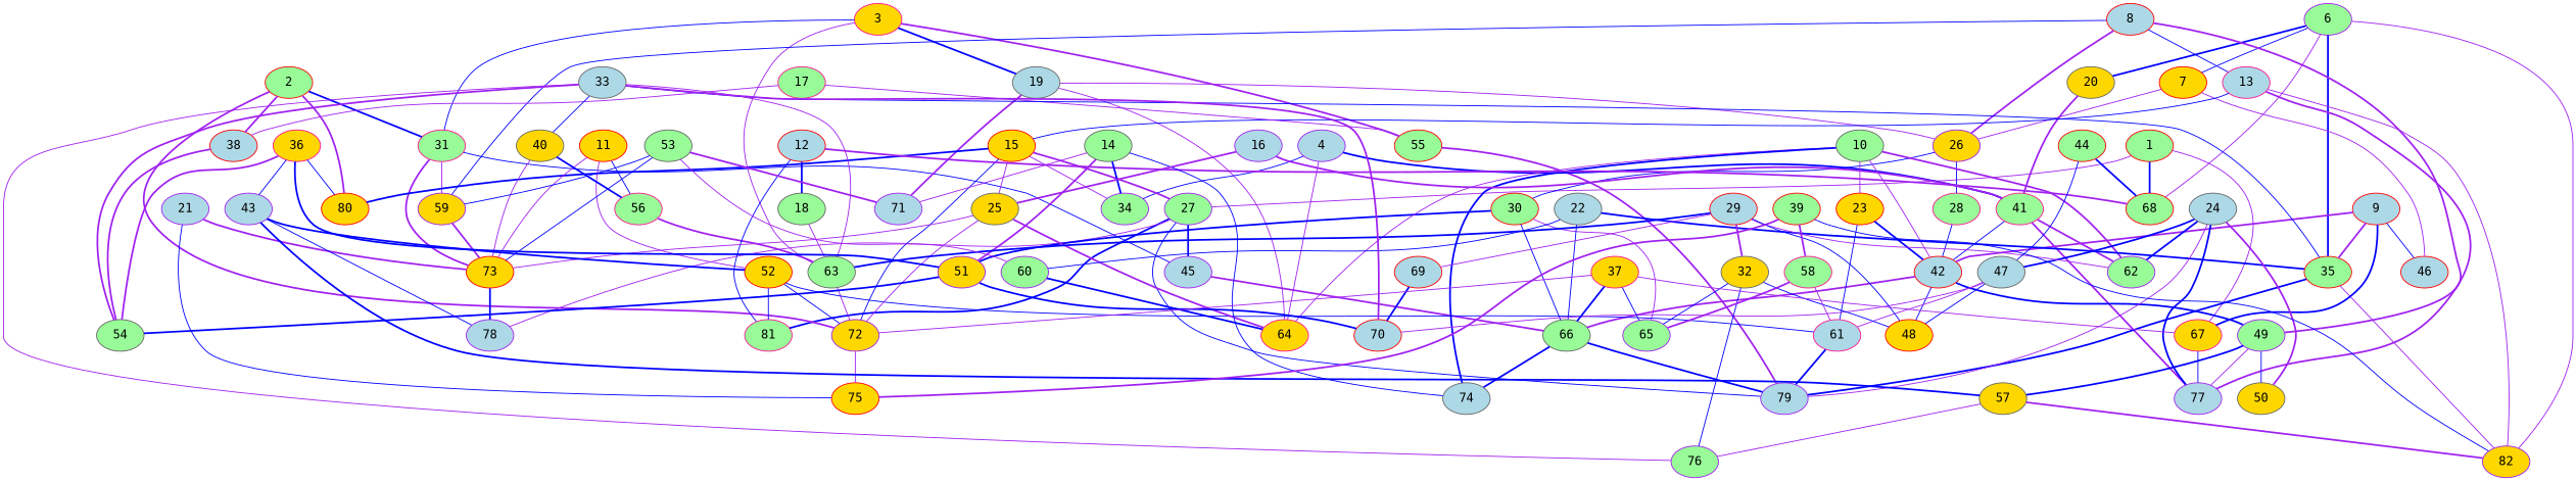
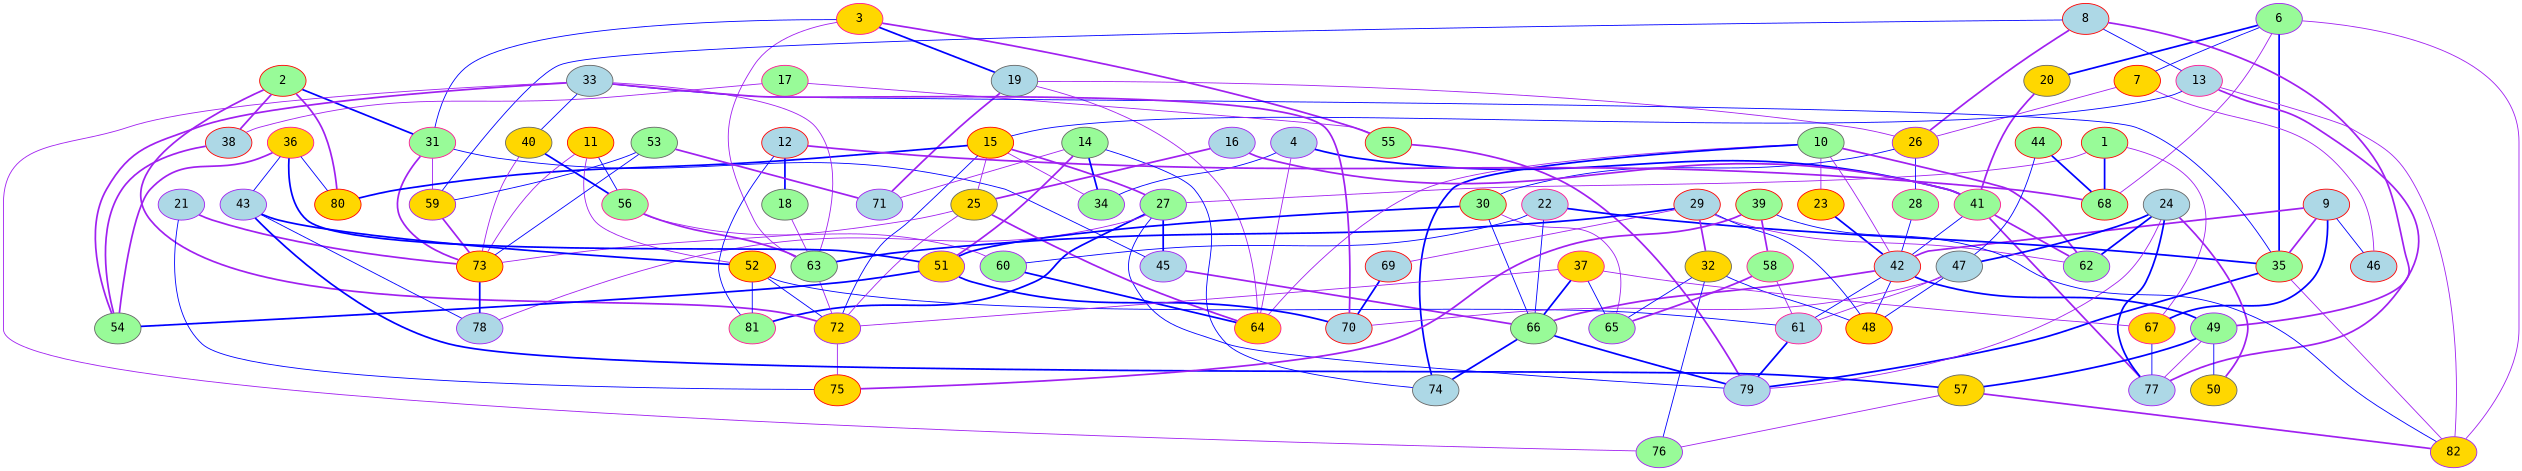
  graph {
    fontname="DejaVu Sans Mono"
    node [color=red fillcolor=palegreen fontname="DejaVu Sans Mono" style=filled]
    edge [color=purple fontname="DejaVu Sans Mono" style=solid]
    27 [color=purple]
    1
    67 [color=deeppink fillcolor=gold]
    68
    81 [color=deeppink]
    79 [color=purple fillcolor=lightblue]
    45 [color=purple fillcolor=lightblue]
    78 [color=purple fillcolor=lightblue]
    77 [color=purple fillcolor=lightblue]
    31 [color=deeppink]
    2
    38 [fillcolor=lightblue]
    72 [color=purple fillcolor=gold]
    80 [fillcolor=gold]
    59 [color=purple fillcolor=gold]
    73 [fillcolor=gold]
    54 [color=gray40]
    75 [fillcolor=gold]
    3 [color=deeppink fillcolor=gold]
    19 [color=gray40 fillcolor=lightblue]
    55
    63 [color=gray40]
    64 [color=deeppink fillcolor=gold]
    26 [color=purple fillcolor=gold]
    71 [color=purple fillcolor=lightblue]
    4 [color=purple fillcolor=lightblue]
    34 [color=purple]
    41 [color=deeppink]
    42 [fillcolor=lightblue]
    62 [color=purple]
    61 [color=deeppink fillcolor=lightblue]
    82 [color=purple fillcolor=gold]
    6 [color=purple]
    7 [fillcolor=gold]
    20 [color=gray40 fillcolor=gold]
    35
    46 [fillcolor=lightblue]
    28 [color=deeppink]
    30
    8 [fillcolor=lightblue]
    13 [color=deeppink fillcolor=lightblue]
    49 [color=purple]
    15 [fillcolor=gold]
    50 [color=gray40 fillcolor=gold]
    57 [color=gray40 fillcolor=gold]
    9 [fillcolor=lightblue]
    66 [color=gray40]
    48 [fillcolor=gold]
    10 [color=gray40]
    23 [fillcolor=gold]
    74 [color=gray40 fillcolor=lightblue]
    11 [fillcolor=gold]
    52 [fillcolor=gold]
    56 [color=deeppink]
    60 [color=purple]
    12 [fillcolor=lightblue]
    18 [color=gray40]
    25 [color=gray40 fillcolor=gold]
    14 [color=gray40]
    51 [color=purple fillcolor=gold]
    70 [fillcolor=lightblue]
    16 [color=purple fillcolor=lightblue]
    17 [color=deeppink]
    21 [color=purple fillcolor=lightblue]
-   22 [color=gray40 fillcolor=lightblue]
+   22 [color=deeppink fillcolor=lightblue]
    24 [color=gray40 fillcolor=lightblue]
    47 [color=gray40 fillcolor=lightblue]
    65 [color=purple]
    29 [fillcolor=lightblue]
    32 [color=gray40 fillcolor=gold]
    69 [fillcolor=lightblue]
    76 [color=purple]
    33 [color=gray40 fillcolor=lightblue]
    40 [color=gray40 fillcolor=gold]
    36 [color=deeppink fillcolor=gold]
    43 [color=purple fillcolor=lightblue]
    37 [color=deeppink fillcolor=gold]
    39
    58 [color=deeppink]
    44
    53 [color=gray40]
    27 -- 81 [color=blue style=bold]
    27 -- 79 [color=blue]
    27 -- 45 [color=blue style=bold]
    27 -- 78
    1 -- 27
    1 -- 67
    1 -- 68 [color=blue style=bold]
    67 -- 77 [color=blue]
    45 -- 66 [style=bold]
    31 -- 45 [color=blue]
    31 -- 59
    31 -- 73 [style=bold]
    2 -- 31 [color=blue style=bold]
    2 -- 38 [style=bold]
    2 -- 72 [style=bold]
    2 -- 80 [style=bold]
    38 -- 54 [style=bold]
    72 -- 75
    59 -- 73 [style=bold]
    73 -- 78 [color=blue style=bold]
    3 -- 31 [color=blue]
    3 -- 19 [color=blue style=bold]
    3 -- 55 [style=bold]
    3 -- 63
    19 -- 64
    19 -- 26
    19 -- 71 [style=bold]
    55 -- 79 [style=bold]
    63 -- 72
    26 -- 28 [color=blue]
    26 -- 30 [color=blue]
    4 -- 64
    4 -- 34 [color=blue]
    4 -- 41 [color=blue style=bold]
    41 -- 77 [style=bold]
    41 -- 42 [color=blue]
    41 -- 62 [style=bold]
-   23 -- 61 [color=blue]
+   42 -- 61 [color=blue]
    42 -- 49 [color=blue style=bold]
    42 -- 66 [style=bold]
    42 -- 48 [color=blue]
    61 -- 79 [color=blue style=bold]
    6 -- 68
    6 -- 82
    6 -- 7 [color=blue]
    6 -- 20 [color=blue style=bold]
    6 -- 35 [color=blue style=bold]
    7 -- 26
    7 -- 46
    20 -- 41 [style=bold]
    35 -- 79 [color=blue style=bold]
    35 -- 82
    28 -- 42 [color=blue]
    30 -- 66 [color=blue]
    30 -- 51 [color=blue style=bold]
    30 -- 65
    8 -- 59 [color=blue]
    8 -- 26 [style=bold]
    8 -- 13 [color=blue]
    8 -- 49 [style=bold]
    13 -- 77 [style=bold]
    13 -- 82
    13 -- 15 [color=blue]
    49 -- 77
    49 -- 50 [color=blue]
    49 -- 57 [color=blue style=bold]
    15 -- 27 [style=bold]
    15 -- 72 [color=blue]
    15 -- 80 [color=blue style=bold]
    15 -- 34
    15 -- 25
    57 -- 82 [style=bold]
    57 -- 76
    9 -- 67 [color=blue style=bold]
    9 -- 42 [style=bold]
    9 -- 35 [style=bold]
    9 -- 46 [color=blue]
    66 -- 79 [color=blue style=bold]
    66 -- 74 [color=blue style=bold]
    10 -- 64
    10 -- 42
    10 -- 62 [style=bold]
    10 -- 23
    10 -- 74 [color=blue style=bold]
    23 -- 42 [color=blue style=bold]
    11 -- 73
    11 -- 52
    11 -- 56 [color=blue]
    52 -- 81 [color=blue]
    52 -- 72 [color=blue]
    52 -- 61 [color=blue]
    56 -- 63 [style=bold]
-   53 -- 60
+   56 -- 60
    60 -- 64 [color=blue style=bold]
    12 -- 68 [style=bold]
    12 -- 81 [color=blue]
    12 -- 18 [color=blue style=bold]
    18 -- 63
    25 -- 72
    25 -- 73
    25 -- 64 [style=bold]
    14 -- 71
    14 -- 34 [color=blue style=bold]
    14 -- 74 [color=blue]
    14 -- 51 [style=bold]
    51 -- 54 [color=blue style=bold]
    51 -- 70 [color=blue style=bold]
    16 -- 41 [style=bold]
    16 -- 25 [style=bold]
    17 -- 38
    17 -- 55
    21 -- 73 [style=bold]
    21 -- 75 [color=blue]
    22 -- 35 [color=blue style=bold]
    22 -- 66 [color=blue]
    22 -- 60 [color=blue]
    24 -- 79
    24 -- 77 [color=blue style=bold]
    24 -- 62 [color=blue style=bold]
    24 -- 50 [style=bold]
    24 -- 47 [color=blue style=bold]
    47 -- 61
    47 -- 48 [color=blue]
    47 -- 70
    29 -- 63 [color=blue style=bold]
    29 -- 62
    29 -- 48 [color=blue]
    29 -- 32 [style=bold]
    29 -- 69
    32 -- 48 [color=blue]
    32 -- 65 [color=blue]
    32 -- 76 [color=blue]
    69 -- 70 [color=blue style=bold]
    33 -- 54 [style=bold]
    33 -- 63
    33 -- 35 [color=blue]
    33 -- 70 [style=bold]
    33 -- 76
    33 -- 40 [color=blue]
    40 -- 73
    40 -- 56 [color=blue style=bold]
    36 -- 80 [color=blue]
    36 -- 54 [style=bold]
    36 -- 51 [color=blue style=bold]
    36 -- 43 [color=blue]
    43 -- 78 [color=blue]
    43 -- 57 [color=blue style=bold]
    43 -- 52 [color=blue style=bold]
    37 -- 67
    37 -- 72
    37 -- 66 [color=blue style=bold]
    37 -- 65 [color=blue]
    39 -- 75 [style=bold]
    39 -- 82 [color=blue]
    39 -- 58 [style=bold]
    58 -- 61
    58 -- 65 [style=bold]
    44 -- 68 [color=blue style=bold]
    44 -- 47 [color=blue]
    53 -- 59 [color=blue]
    53 -- 73 [color=blue]
    53 -- 71 [style=bold]
  }
